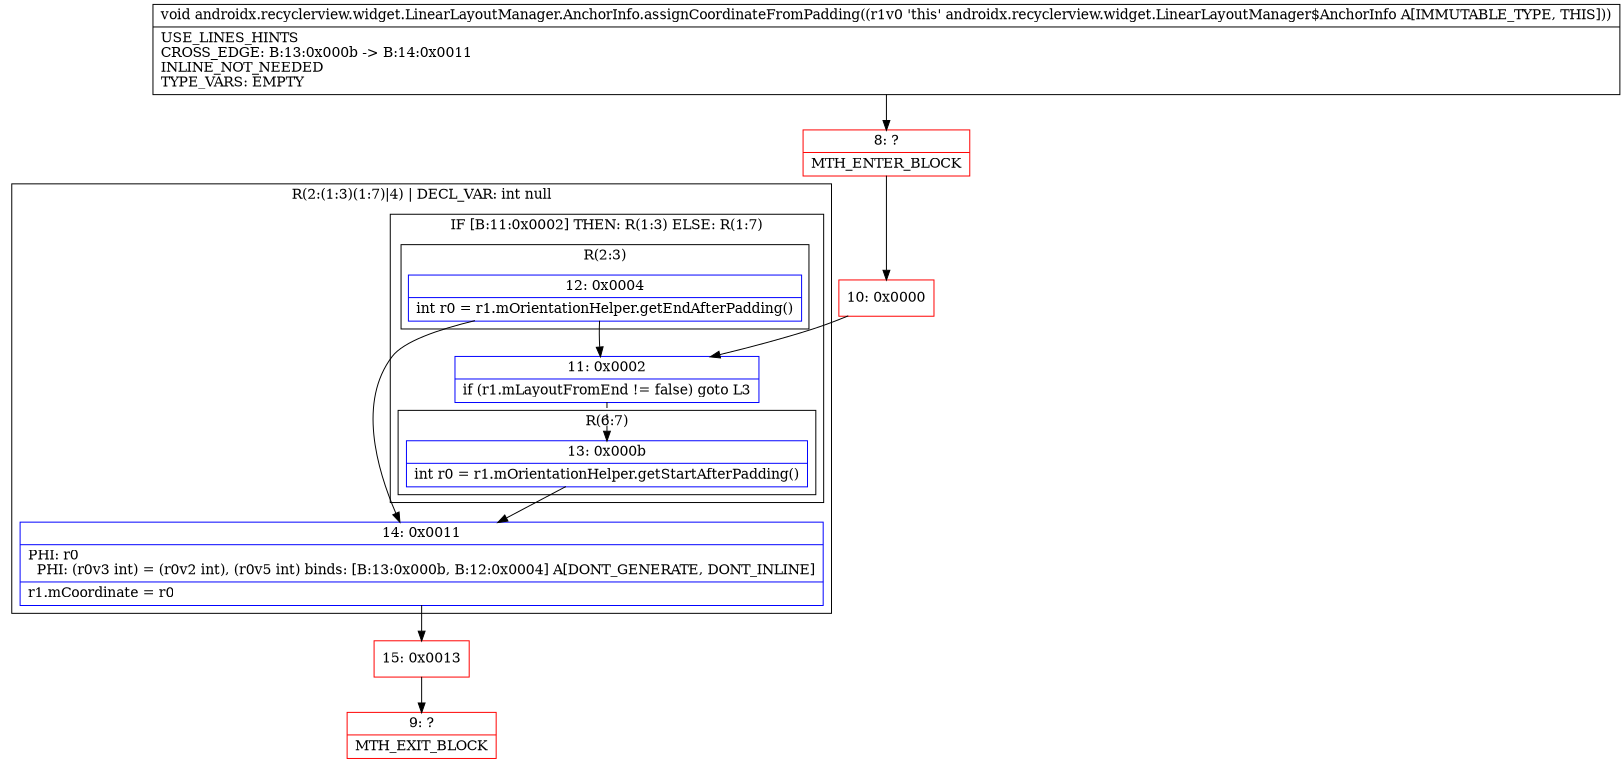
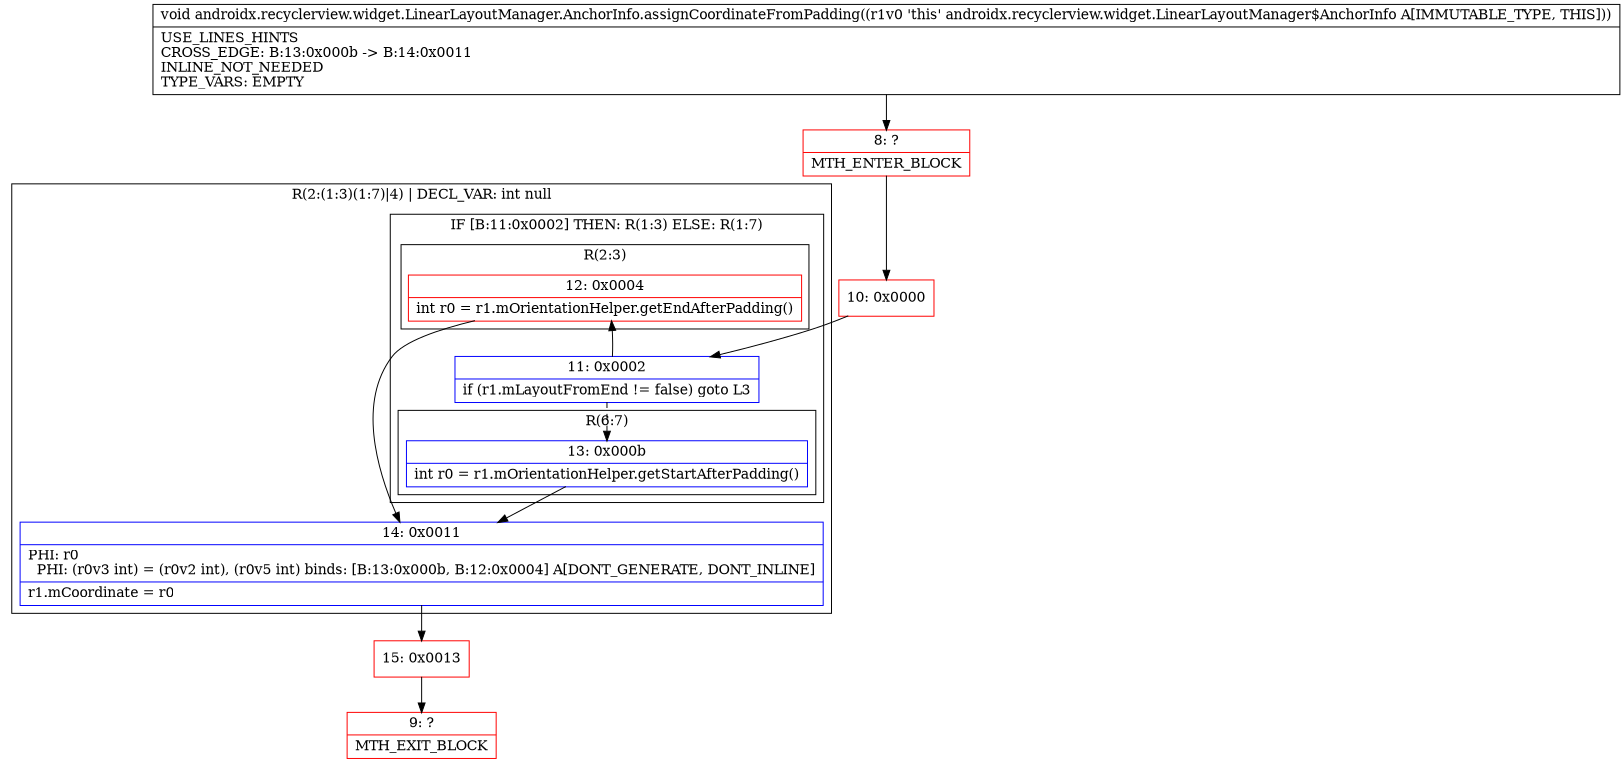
  digraph {
    node [color=blue shape=record]
-   n1 [label="{12\:\ 0x0004|int r0 = r1.mOrientationHelper.getEndAfterPadding()\l}"]
+   n1 [color=red label="{12\:\ 0x0004|int r0 = r1.mOrientationHelper.getEndAfterPadding()\l}"]
    n2 [label="{13\:\ 0x000b|int r0 = r1.mOrientationHelper.getStartAfterPadding()\l}"]
    n3 [label="{11\:\ 0x0002|if (r1.mLayoutFromEnd != false) goto L3\l}"]
    n4 [label="{14\:\ 0x0011|PHI: r0 \l  PHI: (r0v3 int) = (r0v2 int), (r0v5 int) binds: [B:13:0x000b, B:12:0x0004] A[DONT_GENERATE, DONT_INLINE]\l|r1.mCoordinate = r0\l}"]
    n5 [color=red label="{15\:\ 0x0013}"]
    n6 [color=red label="{9\:\ ?|MTH_EXIT_BLOCK\l}"]
    n7 [color=red label="{8\:\ ?|MTH_ENTER_BLOCK\l}"]
    n8 [color=red label="{10\:\ 0x0000}"]
    n9 [label="{void androidx.recyclerview.widget.LinearLayoutManager.AnchorInfo.assignCoordinateFromPadding((r1v0 'this' androidx.recyclerview.widget.LinearLayoutManager$AnchorInfo A[IMMUTABLE_TYPE, THIS]))  | USE_LINES_HINTS\lCROSS_EDGE: B:13:0x000b \-\> B:14:0x0011\lINLINE_NOT_NEEDED\lTYPE_VARS: EMPTY\l}" color=""]
    subgraph cluster_1 {
      label="R(2:(1:3)(1:7)|4) | DECL_VAR: int null\l"
      n4
      subgraph cluster_2 {
        label="IF [B:11:0x0002] THEN: R(1:3) ELSE: R(1:7)"
        n3
        subgraph cluster_3 {
          label="R(2:3)"
          n1
        }
        subgraph cluster_4 {
          label="R(6:7)"
          n2
        }
      }
    }
    n1 -> n4
    n2 -> n4
-   n1 -> n3
+   n3 -> n1
    n3 -> n2 [style=dashed]
    n4 -> n5
    n5 -> n6
    n7 -> n8
    n8 -> n3
    n9 -> n7
  }
